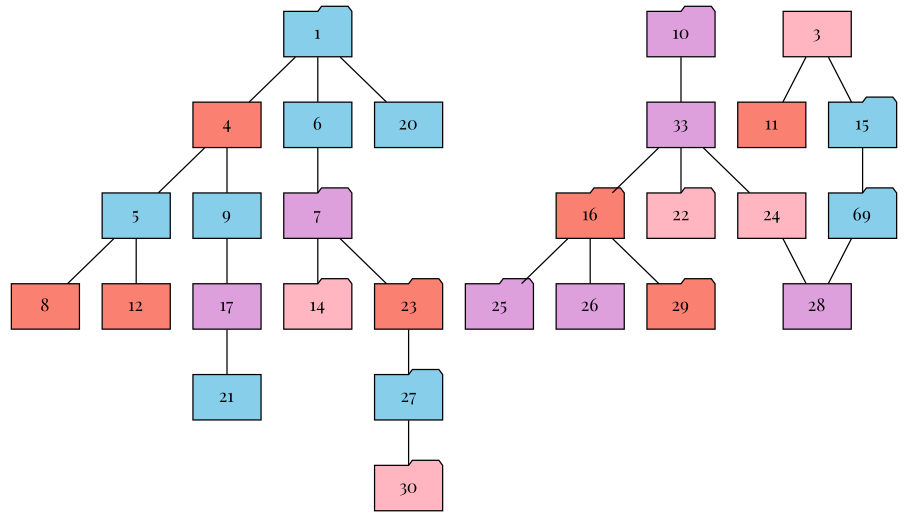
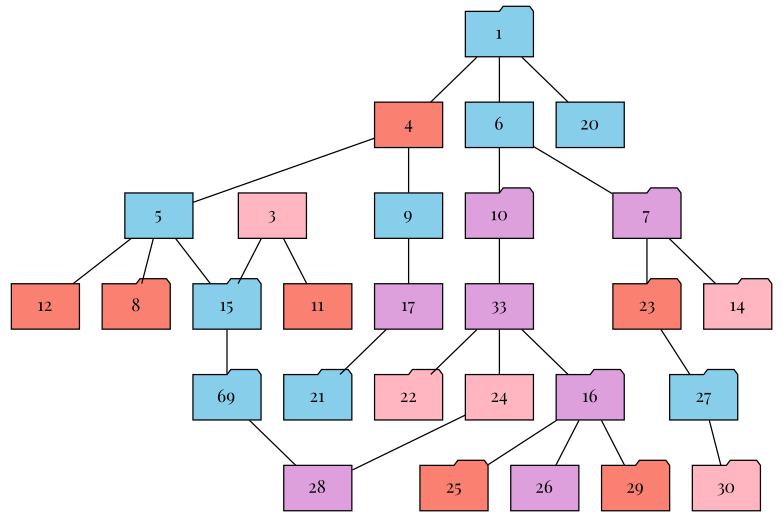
  graph {
    fontname="Playfair Display"
    node [fillcolor=skyblue fontname="Playfair Display" shape=box style=filled]
    edge [fontname="Playfair Display"]
    1 [shape=folder]
    4 [fillcolor=salmon]
    6
    20
    5
    9
    7 [fillcolor=plum shape=folder]
    10 [fillcolor=plum shape=folder]
    3 [fillcolor=lightpink]
    11 [fillcolor=salmon]
    15 [shape=folder]
-   8 [fillcolor=salmon]
+   8 [fillcolor=salmon shape=folder]
    12 [fillcolor=salmon]
    17 [fillcolor=plum]
    14 [fillcolor=lightpink shape=folder]
    23 [fillcolor=salmon shape=folder]
    n17 [fillcolor=plum label=33]
    n18 [label=69 shape=folder]
    28 [fillcolor=plum]
-   21
+   21 [shape=folder]
    27 [shape=folder]
-   16 [fillcolor=salmon shape=folder]
+   16 [fillcolor=plum shape=folder]
    22 [fillcolor=lightpink shape=folder]
    24 [fillcolor=lightpink]
    30 [fillcolor=lightpink shape=folder]
-   25 [fillcolor=plum shape=folder]
+   25 [fillcolor=salmon shape=folder]
    26 [fillcolor=plum]
    29 [fillcolor=salmon shape=folder]
    1 -- 4
    1 -- 6
    1 -- 20
    4 -- 5
    4 -- 9
    6 -- 7
+   6 -- 10
+   5 -- 15
    5 -- 8
    5 -- 12
    9 -- 17
    7 -- 14
    7 -- 23
    10 -- n17
    3 -- 11
    3 -- 15
    15 -- n18
    17 -- 21
    23 -- 27
    n17 -- 16
    n17 -- 22
    n17 -- 24
    n18 -- 28
    27 -- 30
    16 -- 25
    16 -- 26
    16 -- 29
    24 -- 28
  }
